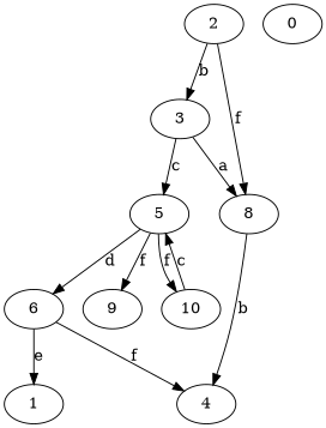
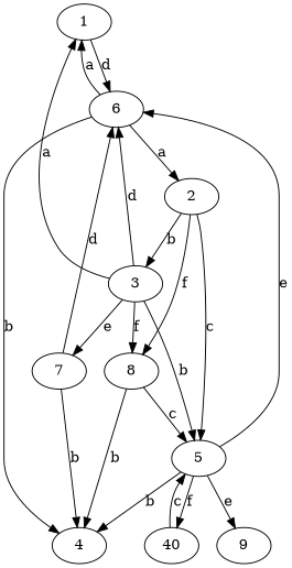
  strict digraph {
    1
    6
    2
    4
    3
    5
    8
+   7
    9
-   10
-   0
-   6 -> 1 [label=e]
-   6 -> 4 [label=f]
+   10 [label=40]
+   1 -> 6 [label=d]
+   6 -> 1 [label=a]
+   6 -> 2 [label=a]
+   6 -> 4 [label=b]
    2 -> 3 [label=b]
+   2 -> 5 [label=c]
    2 -> 8 [label=f]
-   3 -> 5 [label=c]
-   3 -> 8 [label=a]
-   5 -> 6 [label=d]
-   5 -> 9 [label=f]
+   3 -> 1 [label=a]
+   3 -> 6 [label=d]
+   3 -> 5 [label=b]
+   3 -> 8 [label=f]
+   3 -> 7 [label=e]
+   5 -> 6 [label=e]
+   5 -> 4 [label=b]
+   5 -> 9 [label=e]
    5 -> 10 [label=f]
    8 -> 4 [label=b]
+   8 -> 5 [label=c]
+   7 -> 6 [label=d]
+   7 -> 4 [label=b]
    10 -> 5 [label=c]
  }
